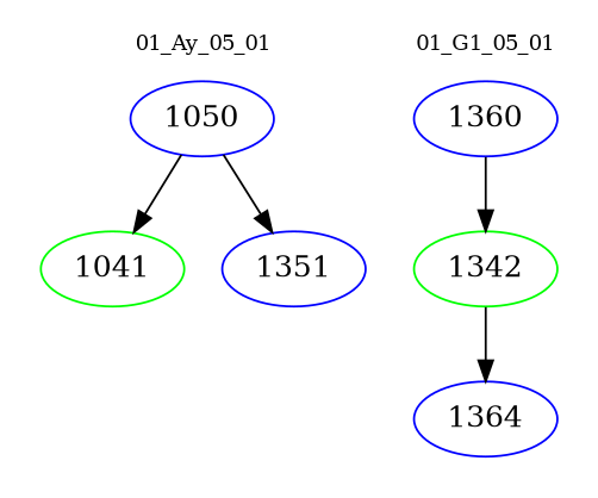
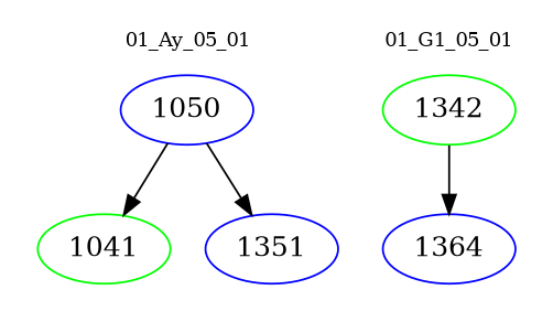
  digraph {
    node [color=blue]
    edge [color=black]
    n1 [label=1050]
    n2 [color=green label=1041]
    n3 [label=1351]
-   n4 [label=1360]
    n5 [color=green label=1342]
    n6 [label=1364]
    subgraph cluster_1 {
      color=white
      fontsize=10
      label="01_Ay_05_01"
      n1
      n2
      n3
    }
    subgraph cluster_2 {
      color=white
      fontsize=10
      label="01_G1_05_01"
-     n4
      n5
      n6
    }
    n1 -> n2
    n1 -> n3
-   n4 -> n5
    n5 -> n6
  }
